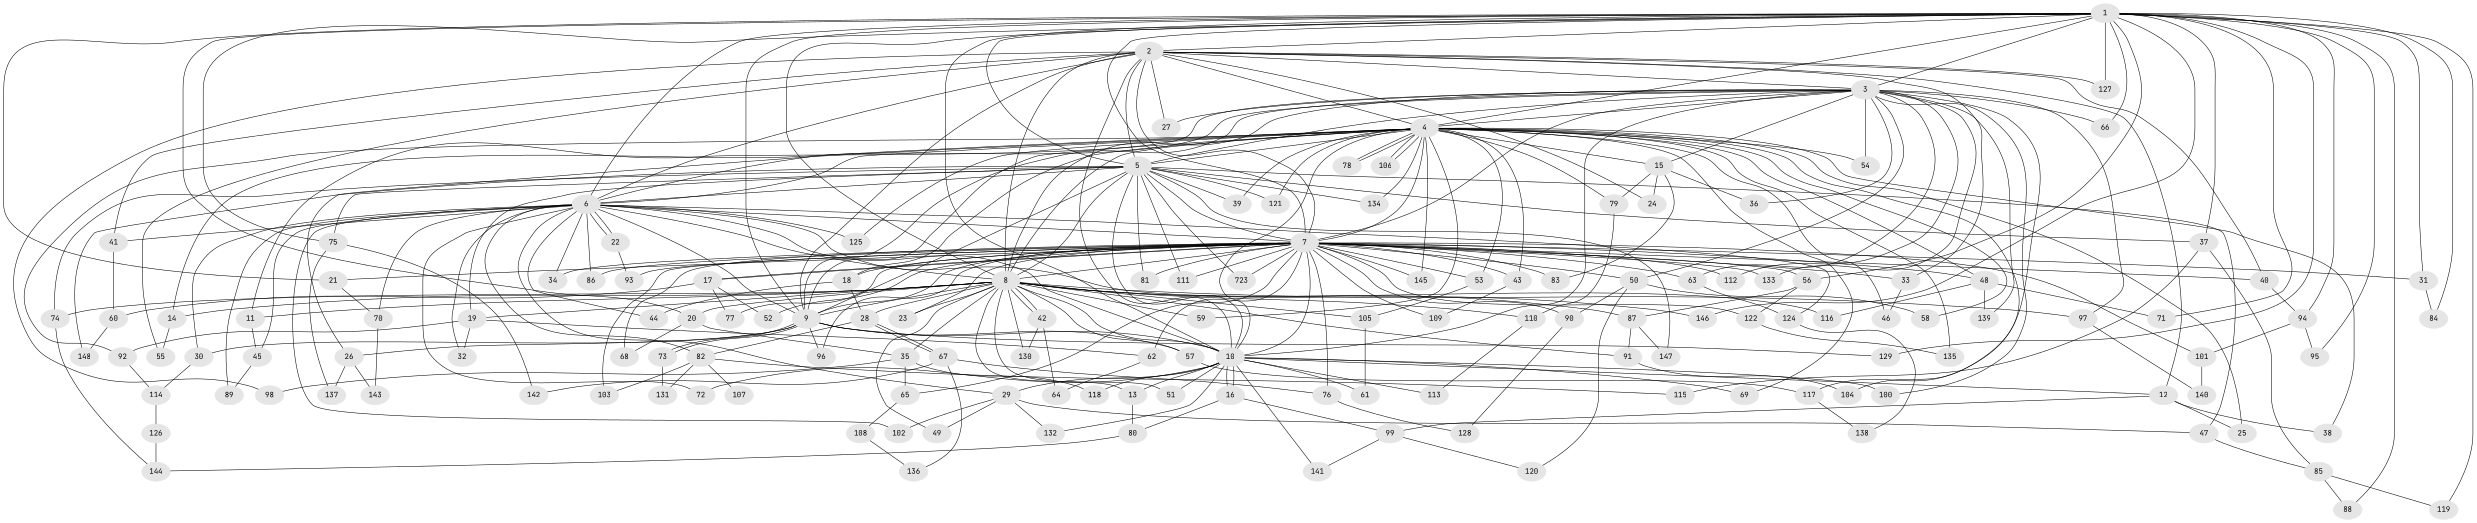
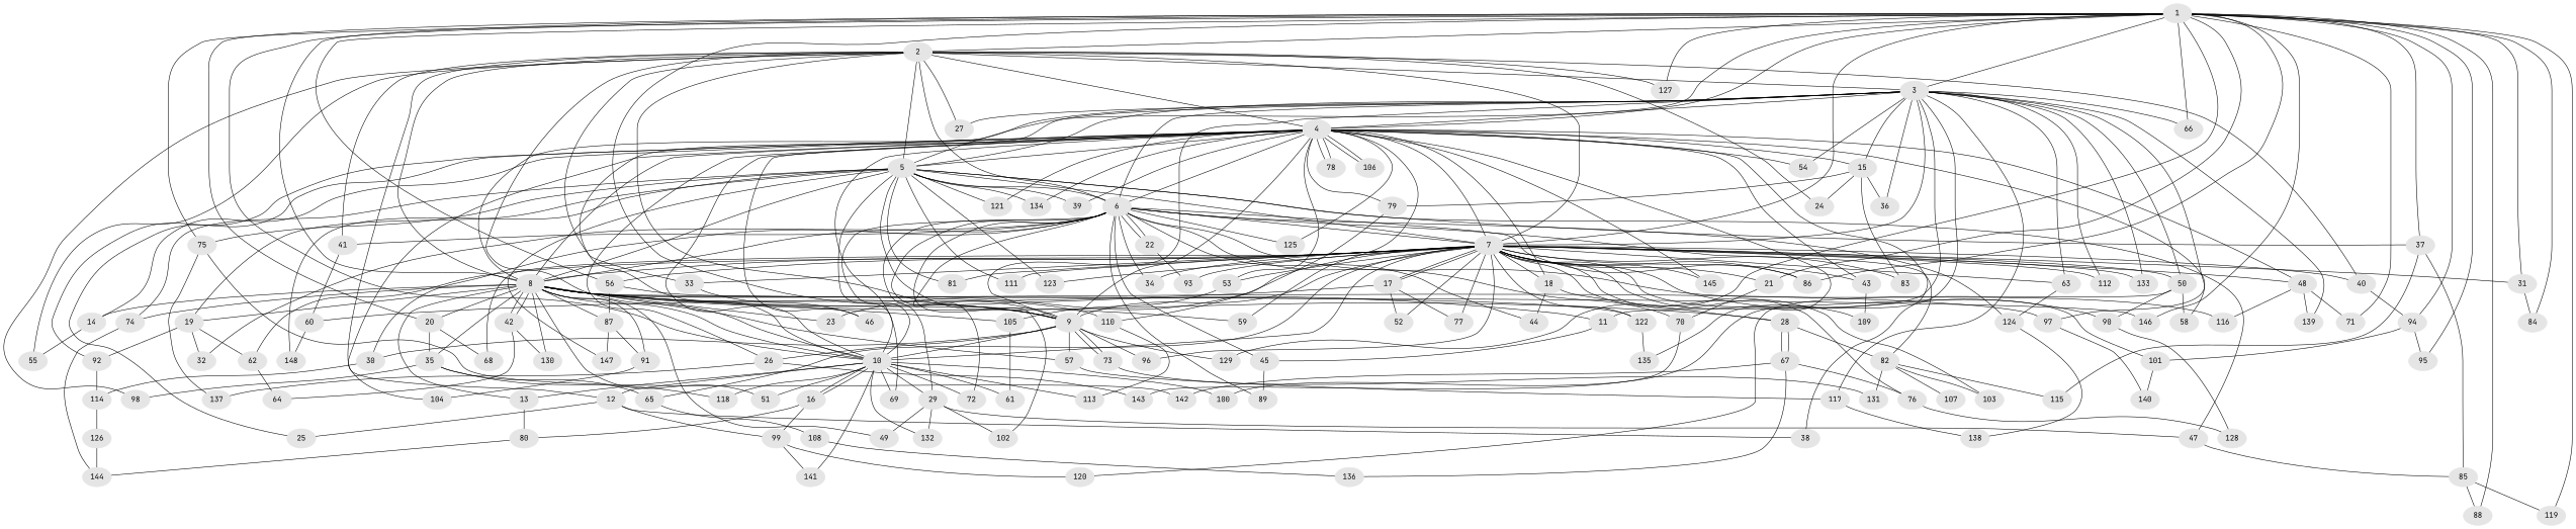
  graph {
    fontname="JetBrains Mono"
    node [color=gray90 fontname="JetBrains Mono" style=filled]
    edge [fontname="JetBrains Mono"]
    1
    2
    3
    4
    5
    6
    7
    8
    9
    10
    20
    21
    31
    37
    56
    66
    71
    75
    84
    88
    94
    95
    119
    127
    129
    146
    12
    24
    27
    33
    40
    41
    55
    98
    11
    15
    36
    50
    54
    63
    97
    100
    112
    117
    133
    139
    14
    18
    25
    26
    38
    39
    43
    46
    48
    53
    58
    59
    69
    78
    79
    92
    104
    106
    121
    125
    134
    135
    145
    19
    47
    74
    81
    111
-   123 [label=723]
+   123
    147
    148
    22
    29
    30
    32
    34
    44
    45
    70
    72
    82
    86
    89
    102
    116
    124
    17
    23
    52
    62
    65
    68
    76
    77
    83
    90
    93
    96
    101
    103
    109
    122
    13
    28
    35
    42
    49
    51
    57
    87
    91
    105
    110
    130
    73
    61
    16
    113
    118
    132
    141
    85
    115
    137
    142
    99
    60
    108
    136
    120
    140
    138
    143
    114
    144
    131
    107
    64
    128
    80
    67
    126
    1 -- 2
    1 -- 3
    1 -- 4
    1 -- 5
-   1 -- 6
+   1 -- 86
    1 -- 7
    1 -- 8
    1 -- 9
    1 -- 10
    1 -- 20
    1 -- 21
    1 -- 31
    1 -- 37
    1 -- 56
    1 -- 66
    1 -- 71
    1 -- 75
    1 -- 84
    1 -- 88
    1 -- 94
    1 -- 95
    1 -- 119
    1 -- 127
    1 -- 129
    1 -- 146
    2 -- 3
    2 -- 4
    2 -- 5
    2 -- 6
    2 -- 7
    2 -- 8
    2 -- 9
    2 -- 10
    2 -- 127
    2 -- 12
    2 -- 24
    2 -- 27
    2 -- 33
    2 -- 40
    2 -- 41
    2 -- 55
    2 -- 98
    3 -- 4
    3 -- 5
    3 -- 6
    3 -- 7
    3 -- 8
    3 -- 9
    3 -- 10
    3 -- 66
    3 -- 27
    3 -- 11
    3 -- 15
    3 -- 36
    3 -- 50
    3 -- 54
    3 -- 63
    3 -- 97
    3 -- 100
    3 -- 112
    3 -- 117
    3 -- 133
    3 -- 139
    4 -- 5
    4 -- 6
    4 -- 7
    4 -- 8
    4 -- 9
    4 -- 10
    4 -- 15
    4 -- 54
    4 -- 14
    4 -- 18
    4 -- 25
    4 -- 26
    4 -- 38
    4 -- 39
    4 -- 43
    4 -- 46
    4 -- 48
    4 -- 53
    4 -- 58
    4 -- 59
    4 -- 69
    4 -- 78
    4 -- 78
    4 -- 79
    4 -- 92
    4 -- 104
    4 -- 106
    4 -- 106
    4 -- 121
    4 -- 125
    4 -- 134
    4 -- 135
    4 -- 145
    5 -- 6
    5 -- 7
    5 -- 8
    5 -- 9
    5 -- 10
    5 -- 37
    5 -- 75
    5 -- 39
    5 -- 121
    5 -- 134
    5 -- 19
    5 -- 47
    5 -- 74
    5 -- 81
    5 -- 111
    5 -- 123
    5 -- 147
    5 -- 148
    6 -- 7
    6 -- 8
    6 -- 9
    6 -- 10
    6 -- 41
    6 -- 125
    6 -- 22
    6 -- 22
    6 -- 29
    6 -- 30
    6 -- 32
    6 -- 34
    6 -- 44
    6 -- 45
    6 -- 70
    6 -- 72
    6 -- 82
    6 -- 86
    6 -- 89
    6 -- 102
    6 -- 116
    6 -- 124
    7 -- 8
    7 -- 9
    7 -- 10
    7 -- 21
    7 -- 31
    7 -- 56
    7 -- 33
    7 -- 40
    7 -- 50
    7 -- 63
    7 -- 112
    7 -- 133
    7 -- 18
    7 -- 43
    7 -- 48
    7 -- 53
    7 -- 145
    7 -- 81
    7 -- 111
    7 -- 123
    7 -- 34
    7 -- 86
    7 -- 17
    7 -- 17
    7 -- 23
    7 -- 52
    7 -- 62
    7 -- 65
    7 -- 68
    7 -- 76
    7 -- 77
    7 -- 83
    7 -- 90
    7 -- 93
    7 -- 96
    7 -- 101
    7 -- 103
    7 -- 109
    7 -- 122
    8 -- 9
    8 -- 10
    8 -- 20
    8 -- 146
    8 -- 11
    8 -- 97
    8 -- 14
    8 -- 59
    8 -- 19
    8 -- 74
    8 -- 23
    8 -- 13
    8 -- 28
    8 -- 35
    8 -- 42
    8 -- 42
    8 -- 49
    8 -- 51
    8 -- 57
    8 -- 87
    8 -- 91
    8 -- 105
    8 -- 110
    8 -- 130
    9 -- 10
    9 -- 129
    9 -- 26
    9 -- 30
    9 -- 96
    9 -- 57
    9 -- 73
    9 -- 73
    10 -- 12
    10 -- 100
    10 -- 69
    10 -- 29
    10 -- 72
    10 -- 13
    10 -- 51
    10 -- 61
    10 -- 16
    10 -- 16
    10 -- 113
    10 -- 118
    10 -- 132
    10 -- 141
    20 -- 68
    20 -- 35
    21 -- 70
    31 -- 84
    37 -- 85
    37 -- 115
    56 -- 122
    56 -- 87
    75 -- 137
    75 -- 142
    94 -- 95
    94 -- 101
    12 -- 25
    12 -- 38
    12 -- 99
    33 -- 46
    40 -- 94
    41 -- 60
    11 -- 45
    15 -- 24
    15 -- 36
    15 -- 79
    15 -- 83
    50 -- 58
    50 -- 90
    50 -- 120
    63 -- 124
    97 -- 140
    117 -- 138
    14 -- 55
    18 -- 44
    18 -- 28
    26 -- 137
    26 -- 143
    43 -- 109
    48 -- 71
    48 -- 139
    48 -- 116
    53 -- 105
    79 -- 110
    92 -- 114
    19 -- 92
    19 -- 32
    19 -- 62
    47 -- 85
    74 -- 144
    22 -- 93
    29 -- 47
    29 -- 102
    29 -- 49
    29 -- 132
    30 -- 114
    45 -- 89
    70 -- 143
    82 -- 103
    82 -- 115
    82 -- 131
    82 -- 107
    124 -- 138
    17 -- 52
    17 -- 77
    17 -- 60
    62 -- 64
    65 -- 108
    76 -- 128
    90 -- 128
    101 -- 140
    122 -- 135
    13 -- 80
    28 -- 82
    28 -- 67
    28 -- 67
    35 -- 98
    35 -- 65
    35 -- 118
    42 -- 130
    42 -- 64
    57 -- 117
    87 -- 147
    87 -- 91
    91 -- 104
    105 -- 61
    110 -- 113
    73 -- 131
    16 -- 99
    16 -- 80
    85 -- 88
    85 -- 119
    99 -- 141
    99 -- 120
    60 -- 148
    108 -- 136
    114 -- 126
    80 -- 144
    67 -- 76
    67 -- 142
    67 -- 136
    126 -- 144
  }
